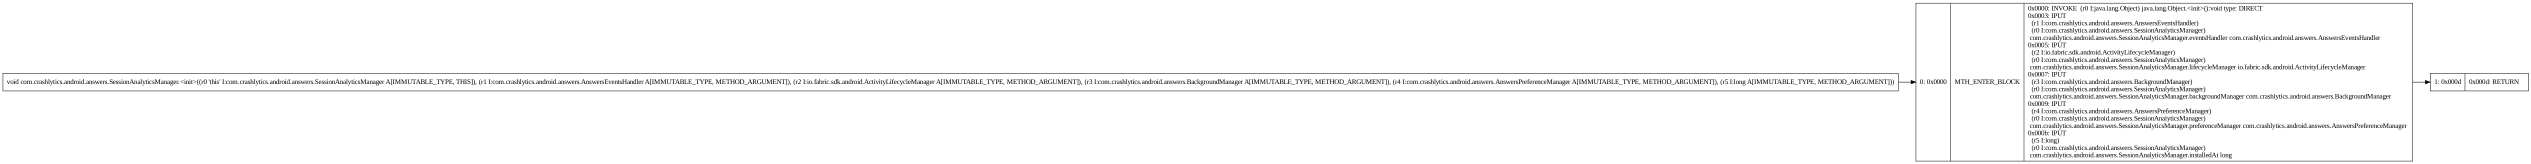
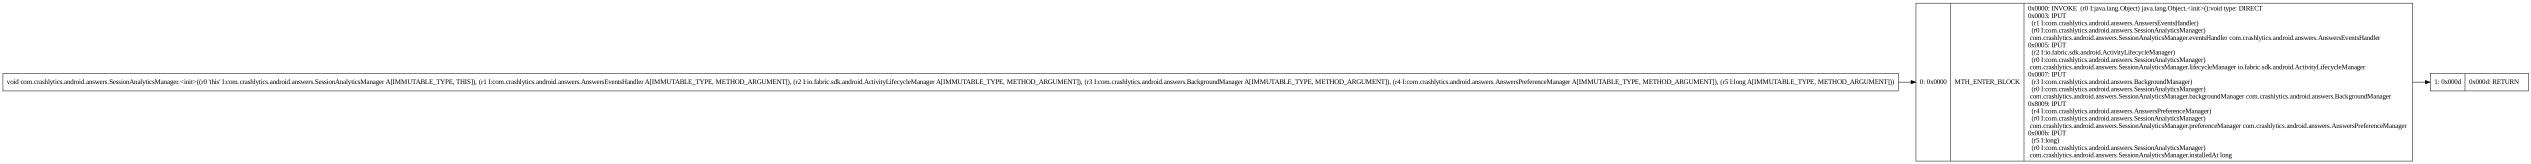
  digraph {
    rankdir=LR
    fontname="Liberation Serif"
    node [shape=record fontname="Liberation Serif"]
    edge [fontname="Liberation Serif"]
-   n1 [label="{0\:\ 0x0000|MTH_ENTER_BLOCK\l|0x0000: INVOKE  (r0 I:java.lang.Object) java.lang.Object.\<init\>():void type: DIRECT \l0x0003: IPUT  \l  (r1 I:com.crashlytics.android.answers.AnswersEventsHandler)\l  (r0 I:com.crashlytics.android.answers.SessionAnalyticsManager)\l com.crashlytics.android.answers.SessionAnalyticsManager.eventsHandler com.crashlytics.android.answers.AnswersEventsHandler \l0x0005: IPUT  \l  (r2 I:io.fabric.sdk.android.ActivityLifecycleManager)\l  (r0 I:com.crashlytics.android.answers.SessionAnalyticsManager)\l com.crashlytics.android.answers.SessionAnalyticsManager.lifecycleManager io.fabric.sdk.android.ActivityLifecycleManager \l0x0007: IPUT  \l  (r3 I:com.crashlytics.android.answers.BackgroundManager)\l  (r0 I:com.crashlytics.android.answers.SessionAnalyticsManager)\l com.crashlytics.android.answers.SessionAnalyticsManager.backgroundManager com.crashlytics.android.answers.BackgroundManager \l0x0009: IPUT  \l  (r4 I:com.crashlytics.android.answers.AnswersPreferenceManager)\l  (r0 I:com.crashlytics.android.answers.SessionAnalyticsManager)\l com.crashlytics.android.answers.SessionAnalyticsManager.preferenceManager com.crashlytics.android.answers.AnswersPreferenceManager \l0x000b: IPUT  \l  (r5 I:long)\l  (r0 I:com.crashlytics.android.answers.SessionAnalyticsManager)\l com.crashlytics.android.answers.SessionAnalyticsManager.installedAt long \l}"]
+   n1 [label="{0\:\ 0x0000|MTH_ENTER_BLOCK\l|0x0000: INVOKE  (r0 I:java.lang.Object) java.lang.Object.\<init\>():void type: DIRECT \l0x0003: IPUT  \l  (r1 I:com.crashlytics.android.answers.AnswersEventsHandler)\l  (r0 I:com.crashlytics.android.answers.SessionAnalyticsManager)\l com.crashlytics.android.answers.SessionAnalyticsManager.eventsHandler com.crashlytics.android.answers.AnswersEventsHandler \l0x0005: IPUT  \l  (r2 I:io.fabric.sdk.android.ActivityLifecycleManager)\l  (r0 I:com.crashlytics.android.answers.SessionAnalyticsManager)\l com.crashlytics.android.answers.SessionAnalyticsManager.lifecycleManager io.fabric.sdk.android.ActivityLifecycleManager \l0x0007: IPUT  \l  (r3 I:com.crashlytics.android.answers.BackgroundManager)\l  (r0 I:com.crashlytics.android.answers.SessionAnalyticsManager)\l com.crashlytics.android.answers.SessionAnalyticsManager.backgroundManager com.crashlytics.android.answers.BackgroundManager \l0x8009: IPUT  \l  (r4 I:com.crashlytics.android.answers.AnswersPreferenceManager)\l  (r0 I:com.crashlytics.android.answers.SessionAnalyticsManager)\l com.crashlytics.android.answers.SessionAnalyticsManager.preferenceManager com.crashlytics.android.answers.AnswersPreferenceManager \l0x000b: IPUT  \l  (r5 I:long)\l  (r0 I:com.crashlytics.android.answers.SessionAnalyticsManager)\l com.crashlytics.android.answers.SessionAnalyticsManager.installedAt long \l}"]
    n2 [label="{1\:\ 0x000d|0x000d: RETURN   \l}"]
    n3 [label="{void com.crashlytics.android.answers.SessionAnalyticsManager.\<init\>((r0 'this' I:com.crashlytics.android.answers.SessionAnalyticsManager A[IMMUTABLE_TYPE, THIS]), (r1 I:com.crashlytics.android.answers.AnswersEventsHandler A[IMMUTABLE_TYPE, METHOD_ARGUMENT]), (r2 I:io.fabric.sdk.android.ActivityLifecycleManager A[IMMUTABLE_TYPE, METHOD_ARGUMENT]), (r3 I:com.crashlytics.android.answers.BackgroundManager A[IMMUTABLE_TYPE, METHOD_ARGUMENT]), (r4 I:com.crashlytics.android.answers.AnswersPreferenceManager A[IMMUTABLE_TYPE, METHOD_ARGUMENT]), (r5 I:long A[IMMUTABLE_TYPE, METHOD_ARGUMENT])) }"]
    n1 -> n2
    n3 -> n1
  }
